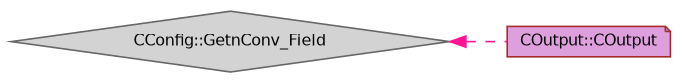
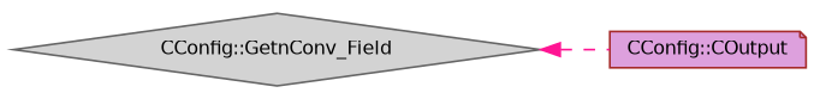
  digraph {
    rankdir=LR
    node [fontname=Helvetica fontsize=10 style=filled]
    n1 [color=gray40 fillcolor=lightgrey fontcolor=black height=0.2 label="CConfig::GetnConv_Field" shape=diamond width=0.4]
-   n2 [color=brown fillcolor=plum height=0.2 label="COutput::COutput" shape=note width=0.4]
+   n2 [color=brown fillcolor=plum height=0.2 label="CConfig::COutput" shape=note width=0.4]
    n1 -> n2 [color=deeppink dir=back fontname=Helvetica fontsize=10 labelfontname=Helvetica labelfontsize=10 style=dashed]
  }
